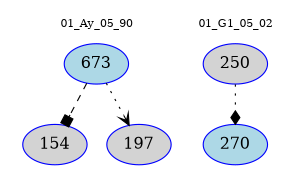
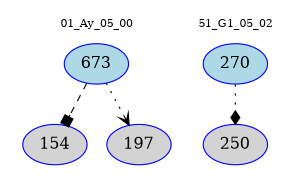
  digraph {
    node [color=blue fillcolor=lightgrey style=filled]
    edge [color=black style=dotted]
    n1 [fillcolor=lightblue label=673]
    n2 [label=154]
    n3 [label=197]
    n4 [fillcolor=lightblue label=270]
    n5 [label=250]
    subgraph cluster_1 {
      color=white
      fontsize=10
-     label="01_Ay_05_90"
+     label="01_Ay_05_00"
      n1
      n2
      n3
    }
    subgraph cluster_2 {
      color=white
      fontsize=10
-     label="01_G1_05_02"
+     label="51_G1_05_02"
      n4
      n5
    }
    n1 -> n2 [arrowhead=box style=dashed]
    n1 -> n3 [arrowhead=vee]
-   n5 -> n4 [arrowhead=diamond]
+   n4 -> n5 [arrowhead=diamond]
  }
